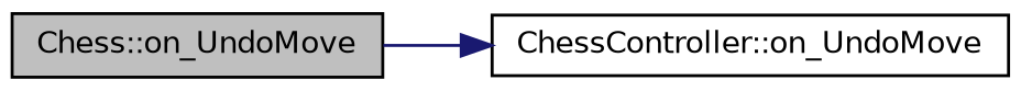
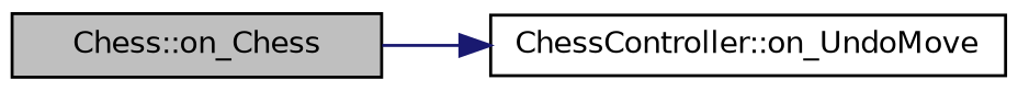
  digraph {
    rankdir=LR
    node [color=black fontname=Helvetica fontsize=10 shape=record]
-   n1 [fillcolor=grey75 fontcolor=black height=0.2 label="Chess::on_UndoMove" style=filled width=0.4]
+   n1 [fillcolor=grey75 fontcolor=black height=0.2 label="Chess::on_Chess" style=filled width=0.4]
    n2 [height=0.2 label="ChessController::on_UndoMove" width=0.4]
    n1 -> n2 [color=midnightblue fontname=Helvetica fontsize=10 labelfontname=Helvetica labelfontsize=10 style=solid]
  }
